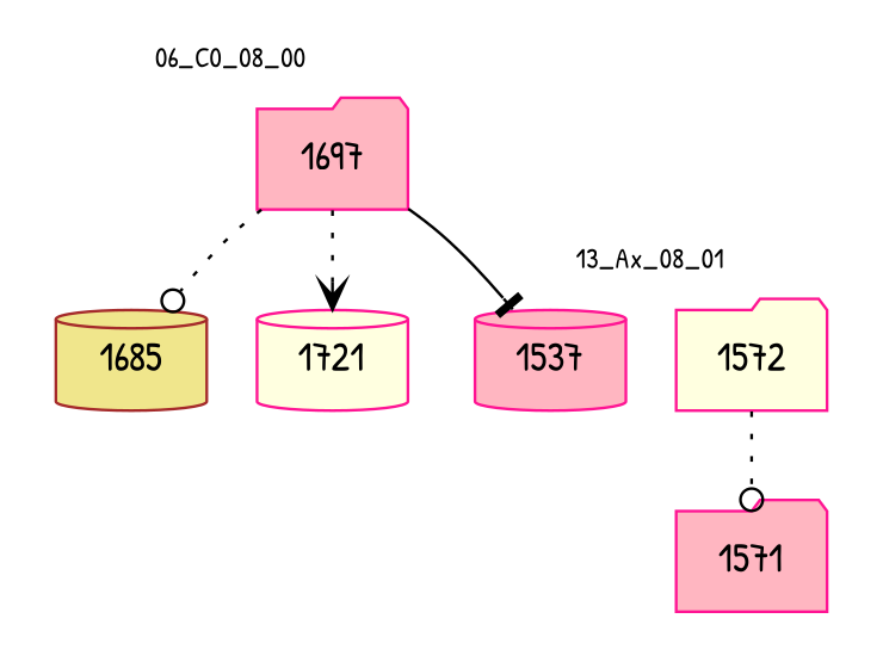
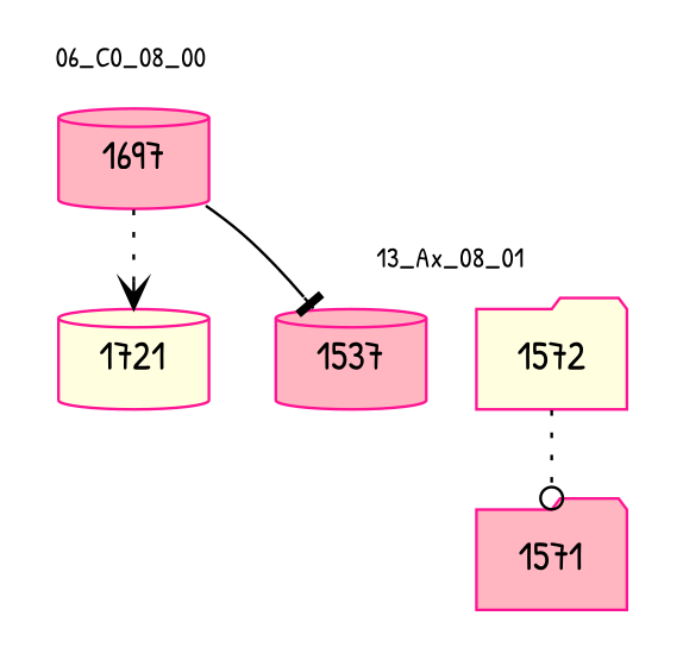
  digraph {
    fontname="Patrick Hand"
    node [color=deeppink fillcolor=lightpink fontname="Patrick Hand" shape=folder style=filled]
    edge [arrowhead=odot color=black fontname="Patrick Hand" style=dotted]
    n1 [fillcolor=lightyellow label=1572]
    n2 [label=1537 shape=cylinder]
    n3 [label=1571]
-   n4 [label=1697]
-   n5 [color=brown fillcolor=khaki label=1685 shape=cylinder]
+   n4 [label=1697 shape=cylinder]
    n6 [fillcolor=lightyellow label=1721 shape=cylinder]
    subgraph cluster_1 {
      color=white
      fontsize=10
      label="13_Ax_08_01"
      n1
      n2
      n3
    }
    subgraph cluster_2 {
      color=white
      fontsize=10
      label="06_C0_08_00"
      n4
-     n5
      n6
    }
    n1 -> n3
    n4 -> n2 [arrowhead=tee style=solid]
-   n4 -> n5
    n4 -> n6 [arrowhead=vee]
  }
